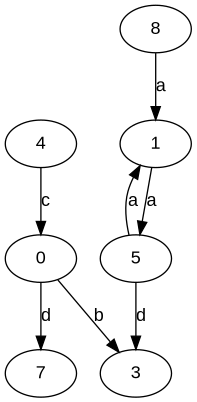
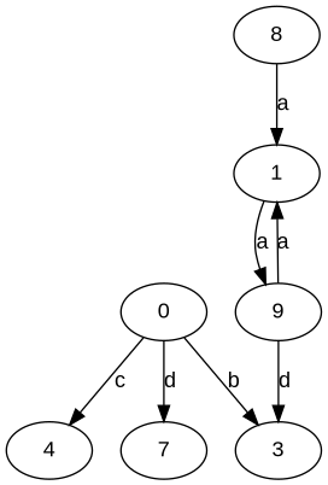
  strict digraph {
    fontname="Liberation Sans"
    node [fontname="Liberation Sans"]
    edge [fontname="Liberation Sans"]
    1
-   5
+   5 [label=9]
    3
    0
    4
    7
    8
    1 -> 5 [label=a]
    5 -> 1 [label=a]
    5 -> 3 [label=d]
    0 -> 3 [label=b]
-   4 -> 0 [label=c]
+   0 -> 4 [label=c]
    0 -> 7 [label=d]
    8 -> 1 [label=a]
  }
